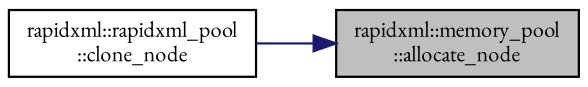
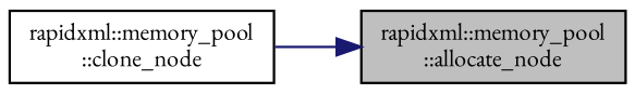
  digraph {
    rankdir=RL
    fontname="EB Garamond"
    node [color=black fontname="EB Garamond" fontsize=10 shape=record style=filled]
    n1 [fillcolor=grey75 fontcolor=black height=0.2 label="rapidxml::memory_pool\l::allocate_node" width=0.4]
-   n2 [fillcolor=white height=0.2 label="rapidxml::rapidxml_pool\l::clone_node" width=0.4]
+   n2 [fillcolor=white height=0.2 label="rapidxml::memory_pool\l::clone_node" width=0.4]
    n1 -> n2 [color=midnightblue dir=back fontname="EB Garamond" fontsize=10 labelfontname=Helvetica labelfontsize=10 style=solid]
  }
